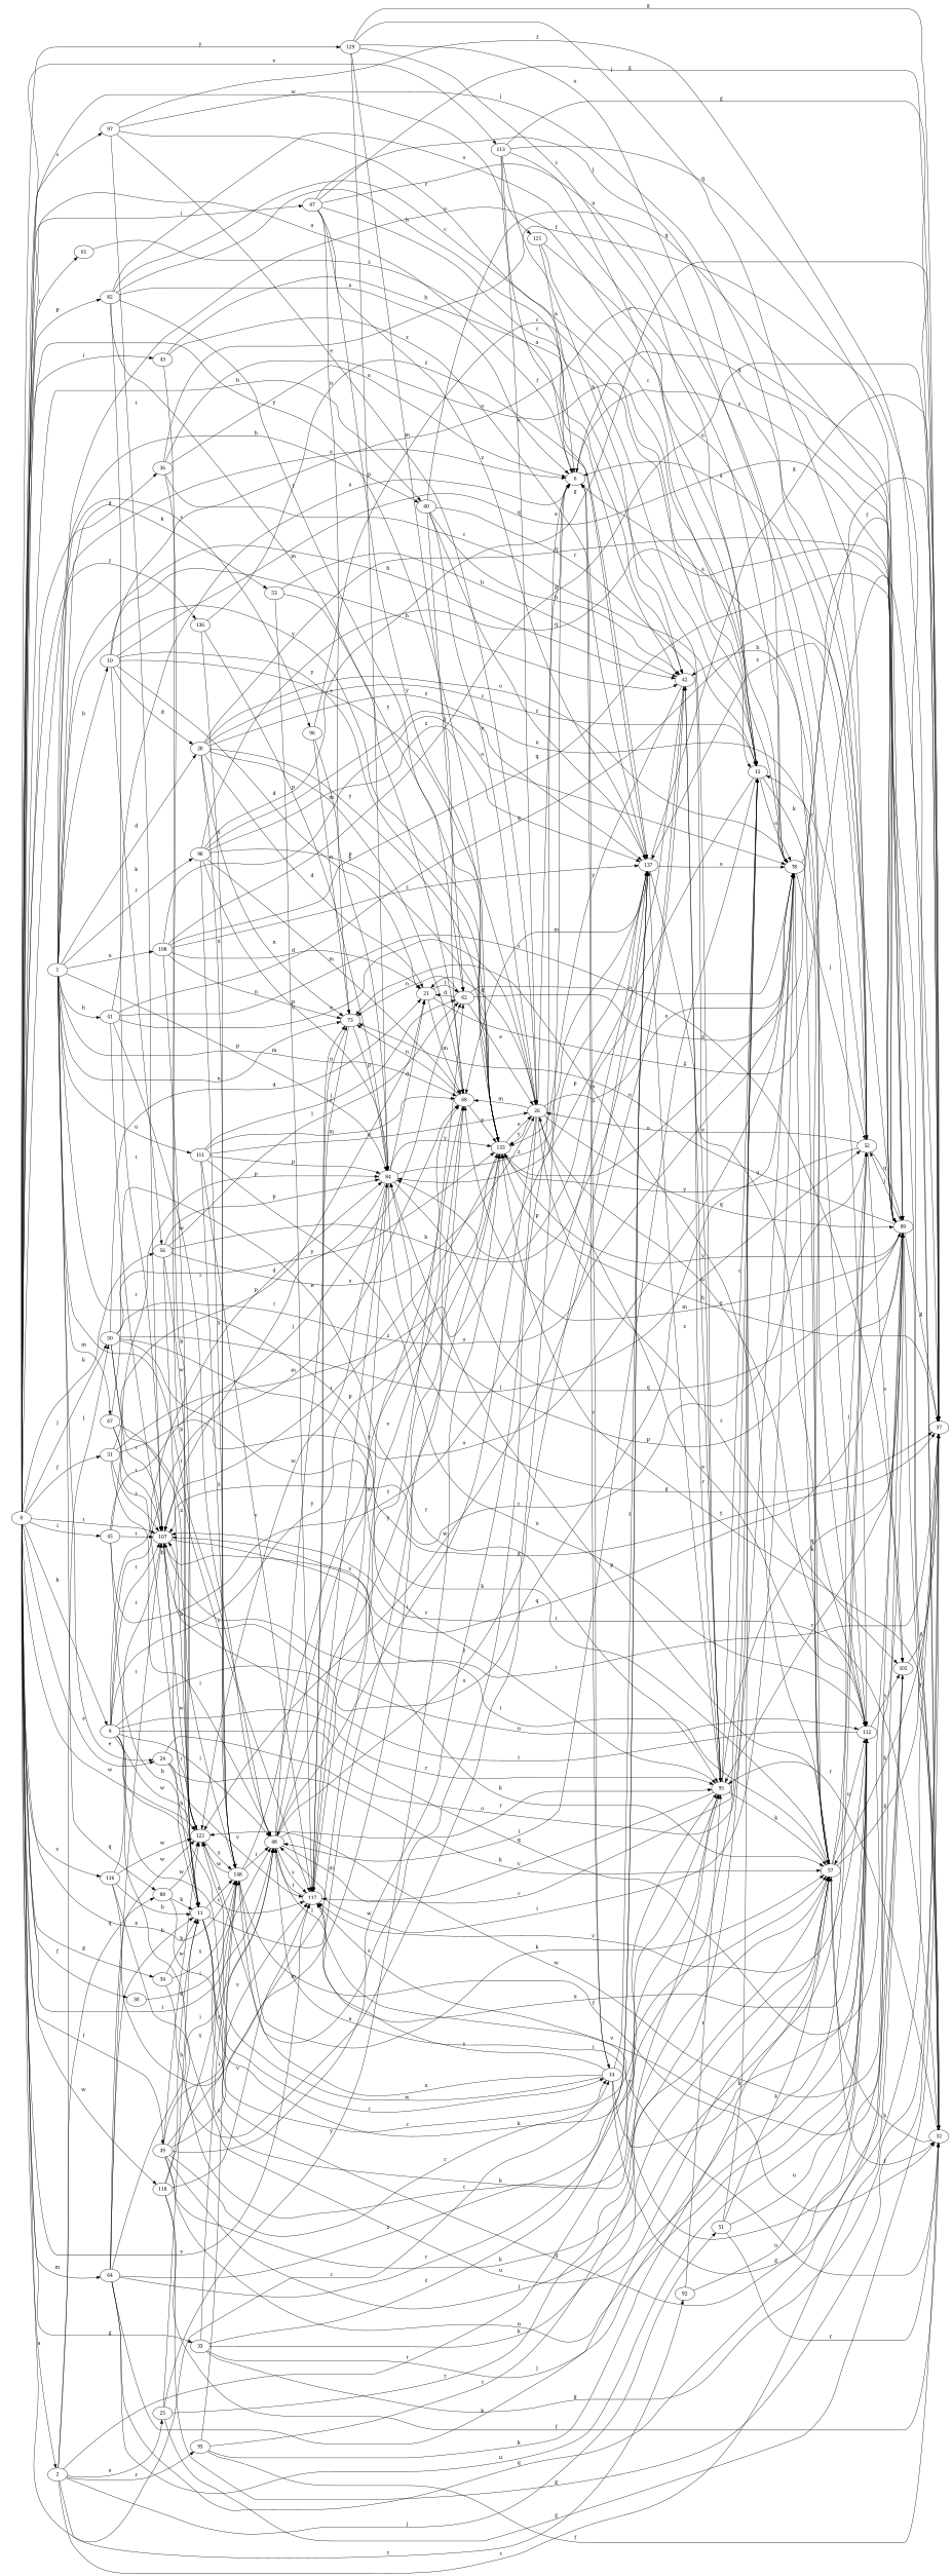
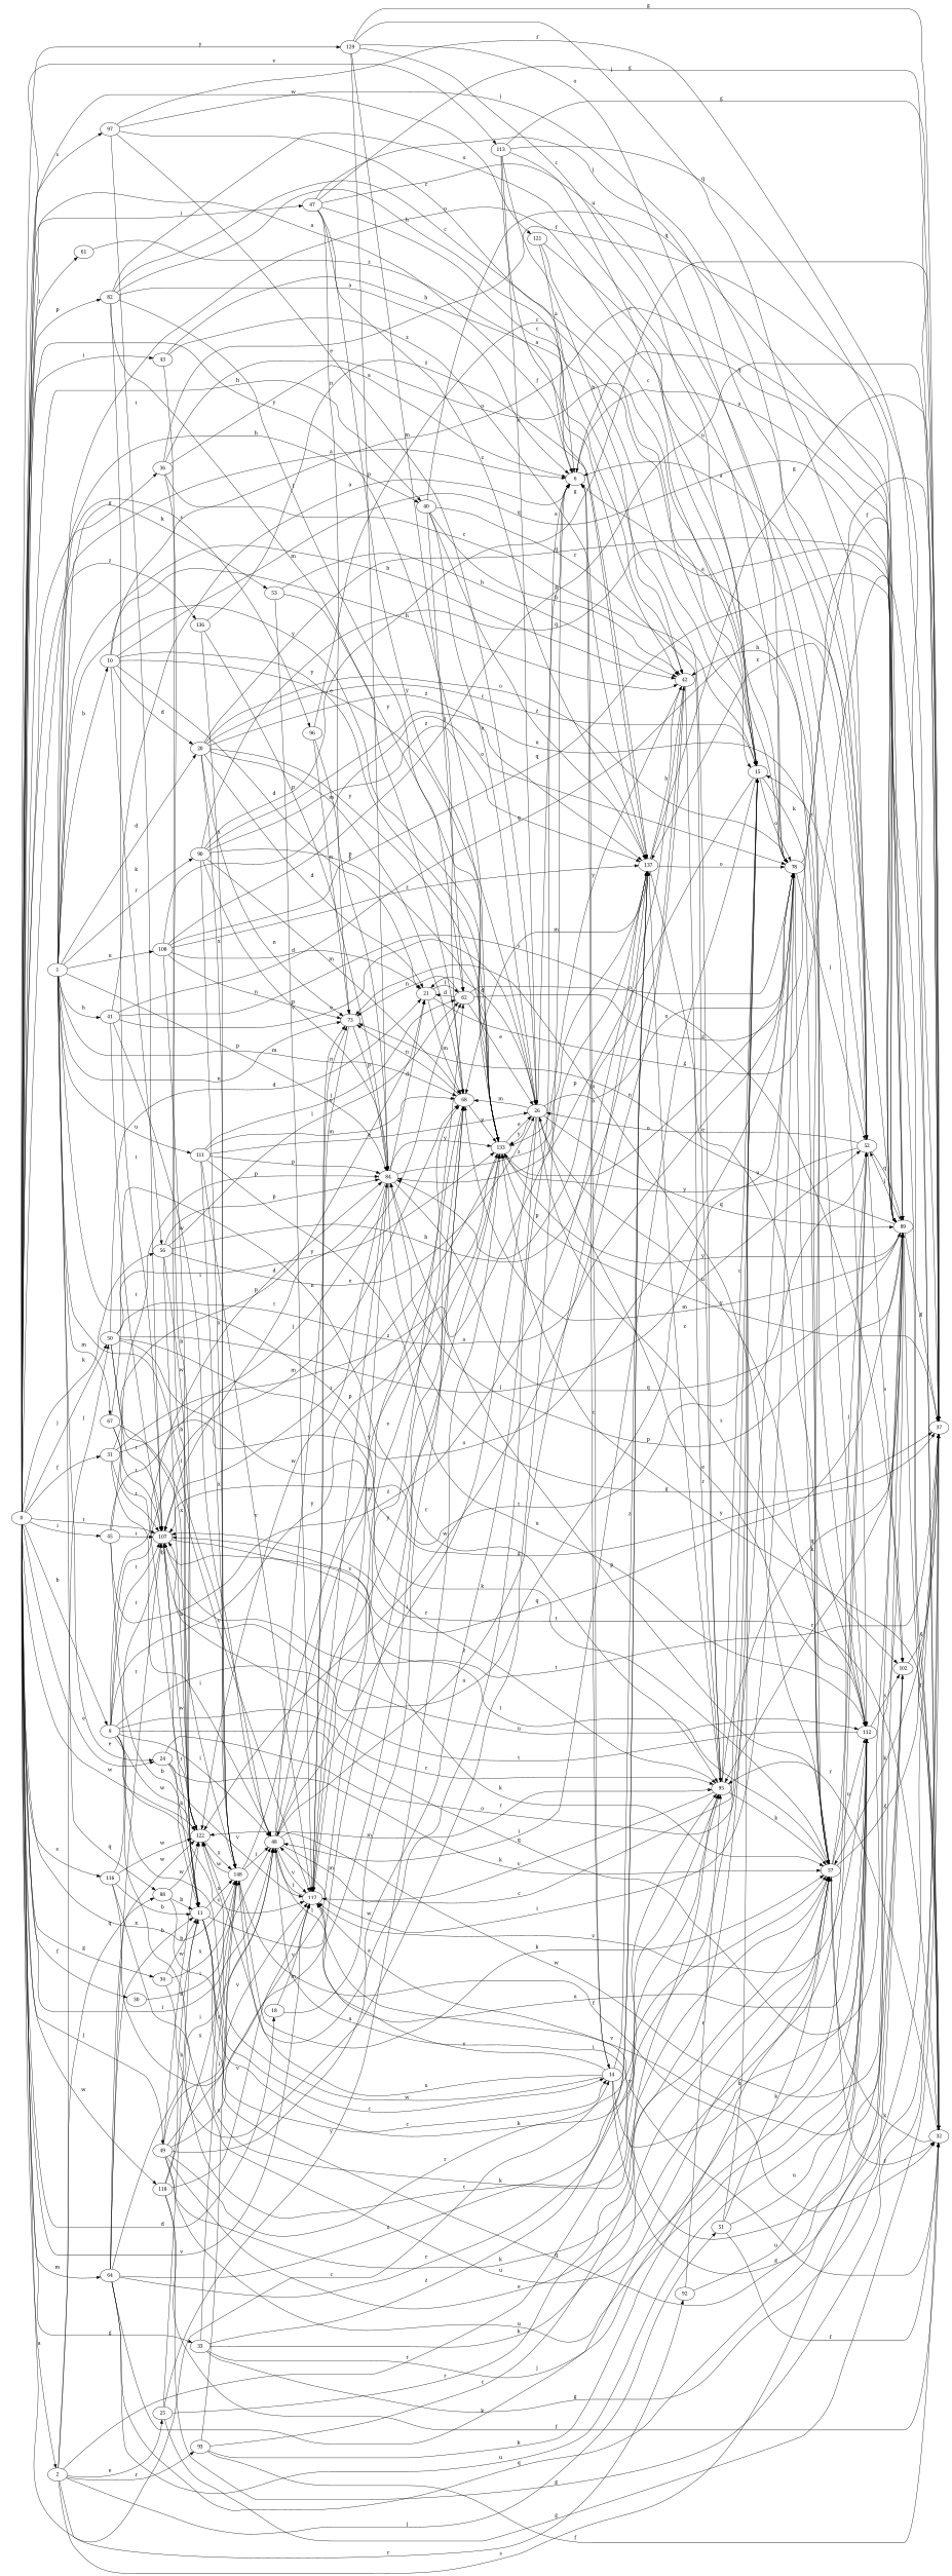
  strict digraph {
    fontname="Noto Serif"
    rankdir=LR
    node [fontname="Noto Serif"]
    edge [fontname="Noto Serif"]
    0
    2
    6
    9
    14
+   18
    24
    30
    31
    33
    34
    40
    43
    45
    47
    48
    49
    50
    53
    56
    61
    64
    82
    96
    97
    107
    113
    116
    117
    118
    121
    122
    n33 [label=148]
    129
    133
    136
    88
    25
    51
    92
    93
    95
    102
    89
    68
    78
    84
    112
    37
    137
    11
    57
    21
    52
    15
    42
    26
    62
    73
    32
    1
    10
    20
    36
    41
    67
    90
    108
    111
    0 -> 2 [label=a]
    0 -> 6 [label=a]
    0 -> 9 [label=b]
    0 -> 14 [label=c]
+   0 -> 18 [label=d]
    0 -> 24 [label=e]
    0 -> 30 [label=f]
    0 -> 31 [label=f]
    0 -> 33 [label=g]
    0 -> 34 [label=g]
    0 -> 40 [label=h]
    0 -> 43 [label=i]
    0 -> 45 [label=i]
    0 -> 47 [label=i]
    0 -> 48 [label=i]
    0 -> 49 [label=j]
    0 -> 50 [label=j]
    0 -> 53 [label=k]
    0 -> 56 [label=k]
    0 -> 61 [label=l]
    0 -> 64 [label=m]
    0 -> 82 [label=p]
    0 -> 96 [label=s]
    0 -> 97 [label=s]
    0 -> 107 [label=t]
    0 -> 113 [label=v]
    0 -> 116 [label=v]
    0 -> 117 [label=v]
    0 -> 118 [label=w]
    0 -> 121 [label=w]
    0 -> 122 [label=w]
    0 -> n33 [label=x]
    0 -> 129 [label=y]
    0 -> 133 [label=y]
    0 -> 136 [label=z]
    2 -> 50 [label=j]
    2 -> 88 [label=q]
    2 -> 25 [label=e]
    2 -> 51 [label=j]
    2 -> 92 [label=r]
    2 -> 93 [label=r]
    2 -> 95 [label=r]
    2 -> 102 [label=s]
    6 -> 14 [label=c]
    6 -> 89 [label=q]
    9 -> 14 [label=c]
    9 -> 48 [label=i]
    9 -> 107 [label=t]
    9 -> 117 [label=v]
    9 -> 122 [label=w]
    9 -> 133 [label=y]
    9 -> 95 [label=r]
    9 -> 89 [label=q]
    9 -> 68 [label=m]
    9 -> 78 [label=o]
    9 -> 84 [label=p]
    9 -> 112 [label=u]
    14 -> 6 [label=a]
    14 -> 117 [label=v]
    14 -> 122 [label=w]
    14 -> n33 [label=x]
    14 -> 112 [label=u]
    14 -> 37 [label=g]
    14 -> 137 [label=z]
+   18 -> 117 [label=v]
+   18 -> 68 [label=m]
    24 -> 117 [label=v]
    24 -> 78 [label=o]
    24 -> 11 [label=b]
    24 -> 57 [label=k]
    30 -> 48 [label=i]
    31 -> 48 [label=i]
    31 -> 107 [label=t]
    31 -> 78 [label=o]
    31 -> 137 [label=z]
    31 -> 21 [label=d]
    33 -> n33 [label=x]
    33 -> 37 [label=g]
    33 -> 137 [label=z]
    33 -> 57 [label=k]
    33 -> 52 [label=j]
    34 -> n33 [label=x]
    34 -> 11 [label=b]
    34 -> 15 [label=c]
    40 -> 95 [label=r]
    40 -> 89 [label=q]
    40 -> 137 [label=z]
    40 -> 42 [label=h]
    40 -> 26 [label=e]
    40 -> 62 [label=l]
    43 -> 137 [label=z]
    43 -> 11 [label=b]
    43 -> 42 [label=h]
    45 -> 107 [label=t]
    45 -> 84 [label=p]
    45 -> 137 [label=z]
    45 -> 11 [label=b]
    45 -> 62 [label=l]
    47 -> 133 [label=y]
    47 -> 112 [label=u]
    47 -> 37 [label=g]
    47 -> 137 [label=z]
    47 -> 52 [label=j]
    47 -> 15 [label=c]
    47 -> 73 [label=n]
    48 -> 117 [label=v]
    48 -> 133 [label=y]
    48 -> 95 [label=r]
    48 -> 68 [label=m]
    48 -> 112 [label=u]
    48 -> 137 [label=z]
    48 -> 15 [label=c]
    48 -> 73 [label=n]
    49 -> 6 [label=a]
    49 -> 48 [label=i]
    49 -> 117 [label=v]
    49 -> 122 [label=w]
    49 -> 95 [label=r]
    49 -> 112 [label=u]
    49 -> 57 [label=k]
-   49 -> 52 [label=j]
+   49 -> 52 [label=e]
    49 -> 62 [label=l]
    50 -> 107 [label=t]
    50 -> n33 [label=x]
    50 -> 133 [label=y]
    50 -> 95 [label=r]
    50 -> 78 [label=o]
    50 -> 57 [label=k]
    50 -> 21 [label=d]
    50 -> 52 [label=j]
    53 -> 117 [label=v]
    53 -> 133 [label=y]
    53 -> 42 [label=h]
    56 -> 122 [label=w]
    56 -> 84 [label=p]
    56 -> 11 [label=b]
    56 -> 42 [label=h]
    56 -> 26 [label=e]
    56 -> 62 [label=l]
    61 -> 137 [label=z]
    64 -> 48 [label=i]
    64 -> 107 [label=t]
    64 -> 122 [label=w]
    64 -> 95 [label=r]
    64 -> 89 [label=q]
    64 -> 112 [label=u]
    64 -> 137 [label=z]
    64 -> 11 [label=b]
    64 -> 57 [label=k]
    82 -> 6 [label=a]
    82 -> 107 [label=t]
    82 -> 68 [label=m]
    82 -> 78 [label=o]
    82 -> 15 [label=c]
    82 -> 42 [label=h]
    82 -> 62 [label=l]
    96 -> 84 [label=p]
    96 -> 15 [label=c]
    96 -> 73 [label=n]
    97 -> 107 [label=t]
    97 -> 95 [label=r]
    97 -> 52 [label=j]
    97 -> 26 [label=e]
    97 -> 32 [label=f]
    107 -> 122 [label=w]
    107 -> 89 [label=q]
    107 -> 112 [label=u]
    107 -> 57 [label=k]
    113 -> 6 [label=a]
    113 -> 89 [label=q]
    113 -> 37 [label=g]
    113 -> 15 [label=c]
    113 -> 42 [label=h]
    113 -> 26 [label=e]
    116 -> 6 [label=a]
    116 -> 107 [label=t]
    116 -> 122 [label=w]
    116 -> 68 [label=m]
    116 -> 11 [label=b]
    117 -> 48 [label=i]
    117 -> 84 [label=p]
    117 -> 73 [label=n]
    118 -> 117 [label=v]
    118 -> n33 [label=x]
    118 -> 37 [label=g]
    118 -> 11 [label=b]
    118 -> 32 [label=f]
    121 -> 6 [label=a]
    121 -> 112 [label=u]
    121 -> 15 [label=c]
    122 -> 107 [label=t]
    122 -> n33 [label=x]
    n33 -> 48 [label=i]
    n33 -> 122 [label=w]
    n33 -> 133 [label=y]
    n33 -> 57 [label=k]
    n33 -> 32 [label=f]
    129 -> 68 [label=m]
    129 -> 78 [label=o]
    129 -> 84 [label=p]
    129 -> 37 [label=g]
    129 -> 52 [label=j]
    129 -> 15 [label=c]
    133 -> 107 [label=t]
    133 -> 78 [label=o]
    133 -> 26 [label=e]
    136 -> n33 [label=x]
    136 -> 84 [label=p]
    136 -> 137 [label=z]
    88 -> 122 [label=w]
    88 -> 11 [label=b]
    88 -> 57 [label=k]
    25 -> 133 [label=y]
    25 -> 95 [label=r]
    25 -> 37 [label=g]
    25 -> 11 [label=b]
    51 -> 112 [label=u]
    51 -> 57 [label=k]
    51 -> 15 [label=c]
    51 -> 32 [label=f]
    92 -> 95 [label=r]
    92 -> 112 [label=u]
    93 -> n33 [label=x]
    93 -> 57 [label=k]
    93 -> 15 [label=c]
    93 -> 32 [label=f]
    95 -> 117 [label=v]
    95 -> 89 [label=q]
    95 -> 137 [label=z]
    95 -> 57 [label=k]
    95 -> 15 [label=c]
-   95 -> 42 [label=h]
+   137 -> 42 [label=h]
    102 -> 48 [label=i]
    102 -> 117 [label=v]
    102 -> 37 [label=g]
    89 -> 6 [label=a]
    89 -> 122 [label=w]
    89 -> 133 [label=y]
    89 -> 95 [label=r]
    89 -> 68 [label=m]
    89 -> 84 [label=p]
    89 -> 37 [label=g]
    89 -> 52 [label=j]
    89 -> 73 [label=n]
    89 -> 32 [label=f]
    68 -> 117 [label=v]
    68 -> 133 [label=y]
    68 -> 73 [label=n]
    78 -> 48 [label=i]
    78 -> 57 [label=k]
    78 -> 52 [label=j]
    78 -> 32 [label=f]
    84 -> 107 [label=t]
    84 -> 117 [label=v]
    84 -> 122 [label=w]
    84 -> 133 [label=y]
    84 -> 89 [label=q]
    84 -> 37 [label=g]
    84 -> 137 [label=z]
    84 -> 21 [label=d]
    112 -> 107 [label=t]
    112 -> 117 [label=v]
    112 -> 102 [label=s]
    112 -> 26 [label=e]
    37 -> 107 [label=t]
    37 -> 133 [label=y]
    37 -> 57 [label=k]
    137 -> 68 [label=m]
    137 -> 78 [label=o]
    137 -> 112 [label=u]
    137 -> 37 [label=g]
    11 -> 14 [label=c]
    11 -> n33 [label=x]
    11 -> 89 [label=q]
    11 -> 68 [label=m]
    11 -> 57 [label=k]
    57 -> 6 [label=a]
    57 -> 107 [label=t]
    57 -> 84 [label=p]
    57 -> 112 [label=u]
    57 -> 37 [label=g]
    57 -> 52 [label=j]
    57 -> 42 [label=h]
    57 -> 73 [label=n]
    57 -> 32 [label=f]
    21 -> 68 [label=m]
    21 -> 37 [label=g]
    21 -> 62 [label=l]
    52 -> 6 [label=a]
    52 -> 107 [label=t]
    52 -> 133 [label=y]
    52 -> 102 [label=s]
    52 -> 89 [label=q]
    52 -> 137 [label=z]
    52 -> 15 [label=c]
    52 -> 26 [label=e]
    15 -> 48 [label=i]
    15 -> 78 [label=o]
    15 -> 84 [label=p]
    15 -> 57 [label=k]
    42 -> 122 [label=w]
    42 -> 133 [label=y]
    42 -> 95 [label=r]
    42 -> 84 [label=p]
    26 -> 6 [label=a]
    26 -> 48 [label=i]
    26 -> 122 [label=w]
    26 -> 133 [label=y]
    26 -> 102 [label=s]
    26 -> 89 [label=q]
    26 -> 68 [label=m]
    26 -> 78 [label=o]
    26 -> 112 [label=u]
    26 -> 21 [label=d]
    62 -> 78 [label=o]
    62 -> 37 [label=g]
    62 -> 21 [label=d]
    62 -> 26 [label=e]
    62 -> 73 [label=n]
    73 -> 117 [label=v]
    73 -> 84 [label=p]
    32 -> 107 [label=t]
    32 -> 117 [label=v]
    32 -> 133 [label=y]
    32 -> 95 [label=r]
    32 -> 57 [label=k]
    1 -> 6 [label=a]
    1 -> 24 [label=e]
    1 -> 40 [label=h]
    1 -> 48 [label=i]
    1 -> 133 [label=y]
    1 -> 88 [label=q]
    1 -> 68 [label=m]
    1 -> 78 [label=o]
    1 -> 84 [label=p]
    1 -> 37 [label=g]
    1 -> 42 [label=h]
    1 -> 73 [label=n]
    1 -> 10 [label=b]
    1 -> 20 [label=d]
    1 -> 36 [label=g]
    1 -> 41 [label=h]
    1 -> 67 [label=m]
    1 -> 90 [label=r]
    1 -> 108 [label=u]
    1 -> 111 [label=u]
    10 -> 56 [label=k]
    10 -> 133 [label=y]
    10 -> 89 [label=q]
    10 -> 21 [label=d]
    10 -> 42 [label=h]
    10 -> 26 [label=e]
    10 -> 32 [label=f]
    10 -> 20 [label=d]
    20 -> n33 [label=x]
    20 -> 133 [label=y]
    20 -> 89 [label=q]
    20 -> 68 [label=m]
    20 -> 78 [label=o]
    20 -> 137 [label=z]
    20 -> 21 [label=d]
    20 -> 15 [label=c]
    20 -> 73 [label=n]
    36 -> 6 [label=a]
    36 -> 78 [label=o]
    36 -> 11 [label=b]
    36 -> 15 [label=c]
    36 -> 32 [label=f]
    41 -> 6 [label=a]
    41 -> 48 [label=i]
    41 -> 107 [label=t]
    41 -> 102 [label=s]
    41 -> 89 [label=q]
    41 -> 26 [label=e]
    67 -> 107 [label=t]
    67 -> 117 [label=v]
    67 -> 95 [label=r]
    67 -> 11 [label=b]
    90 -> n33 [label=x]
    90 -> 133 [label=y]
    90 -> 89 [label=q]
    90 -> 68 [label=m]
    90 -> 84 [label=p]
    90 -> 112 [label=u]
    90 -> 37 [label=g]
    90 -> 137 [label=z]
    108 -> 122 [label=w]
    108 -> 89 [label=q]
    108 -> 78 [label=o]
    108 -> 37 [label=g]
    108 -> 137 [label=z]
    108 -> 21 [label=d]
    108 -> 73 [label=n]
    111 -> 117 [label=v]
    111 -> n33 [label=x]
    111 -> 68 [label=m]
    111 -> 84 [label=p]
    111 -> 112 [label=u]
    111 -> 26 [label=e]
    111 -> 62 [label=l]
  }
